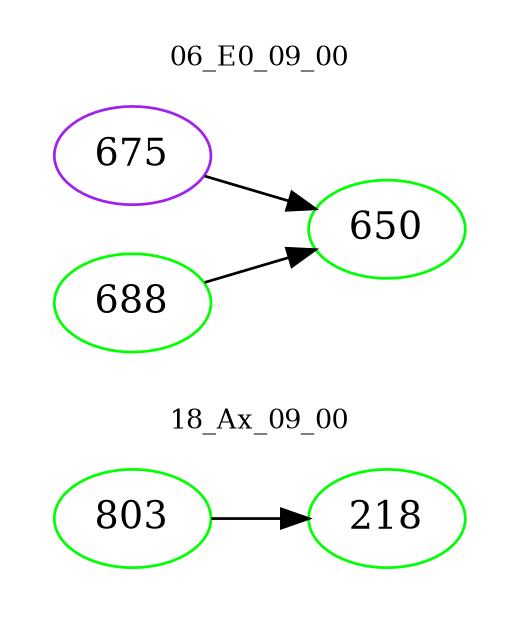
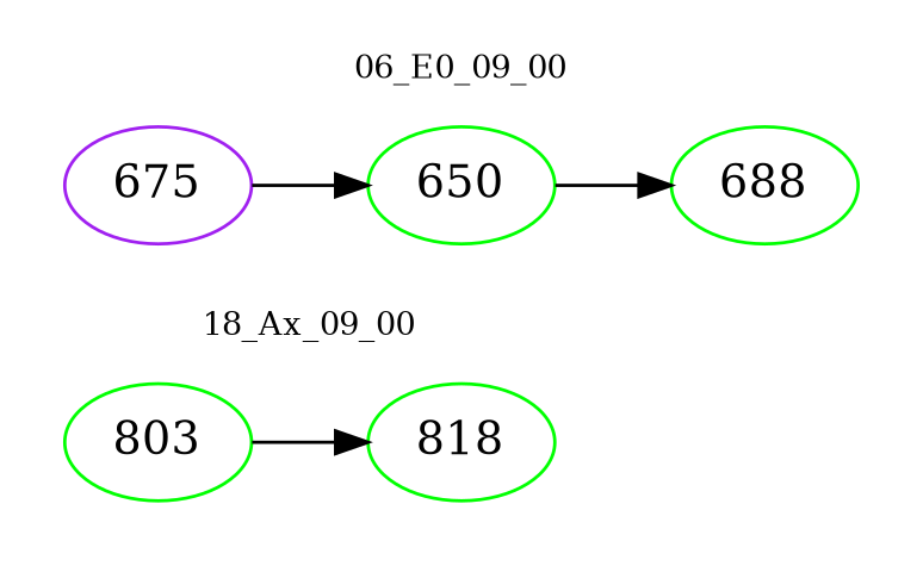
  digraph {
    rankdir=LR
    node [color=green]
    edge [color=black]
    n1 [label=803]
-   n2 [label=218]
+   n2 [label=818]
    n3 [color=purple label=675]
    n4 [label=650]
    n5 [label=688]
    subgraph cluster_1 {
      color=white
      fontsize=10
      label="18_Ax_09_00"
      n1
      n2
    }
    subgraph cluster_2 {
      color=white
      fontsize=10
      label="06_E0_09_00"
      n3
      n4
      n5
    }
    n1 -> n2
    n3 -> n4
-   n5 -> n4
+   n4 -> n5
  }
